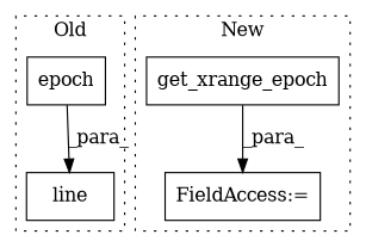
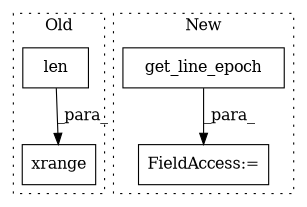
  digraph {
    node [a=32 shape=box]
-   n1 [l="7,1" label=line s="9192,9220"]
-   n2 [l="4,1" label=epoch s="9199,9219"]
-   n3 [l="15,1" label=get_xrange_epoch s="9085,9104"]
+   n1 [l="7,1" label=xrange s="9192,9220"]
+   n2 [l="4,1" label=len s="9199,9219"]
+   n3 [l="15,1" label=get_line_epoch s="9085,9104"]
    n4 [a=7 l=1 label="FieldAccess:=" s=9084]
    subgraph cluster_1 {
      label=Old
      style=dotted
      n1
      n2
    }
    subgraph cluster_2 {
      label=New
      style=dotted
      n3
      n4
    }
    n2 -> n1 [label=_para_]
    n3 -> n4 [label=_para_]
  }
